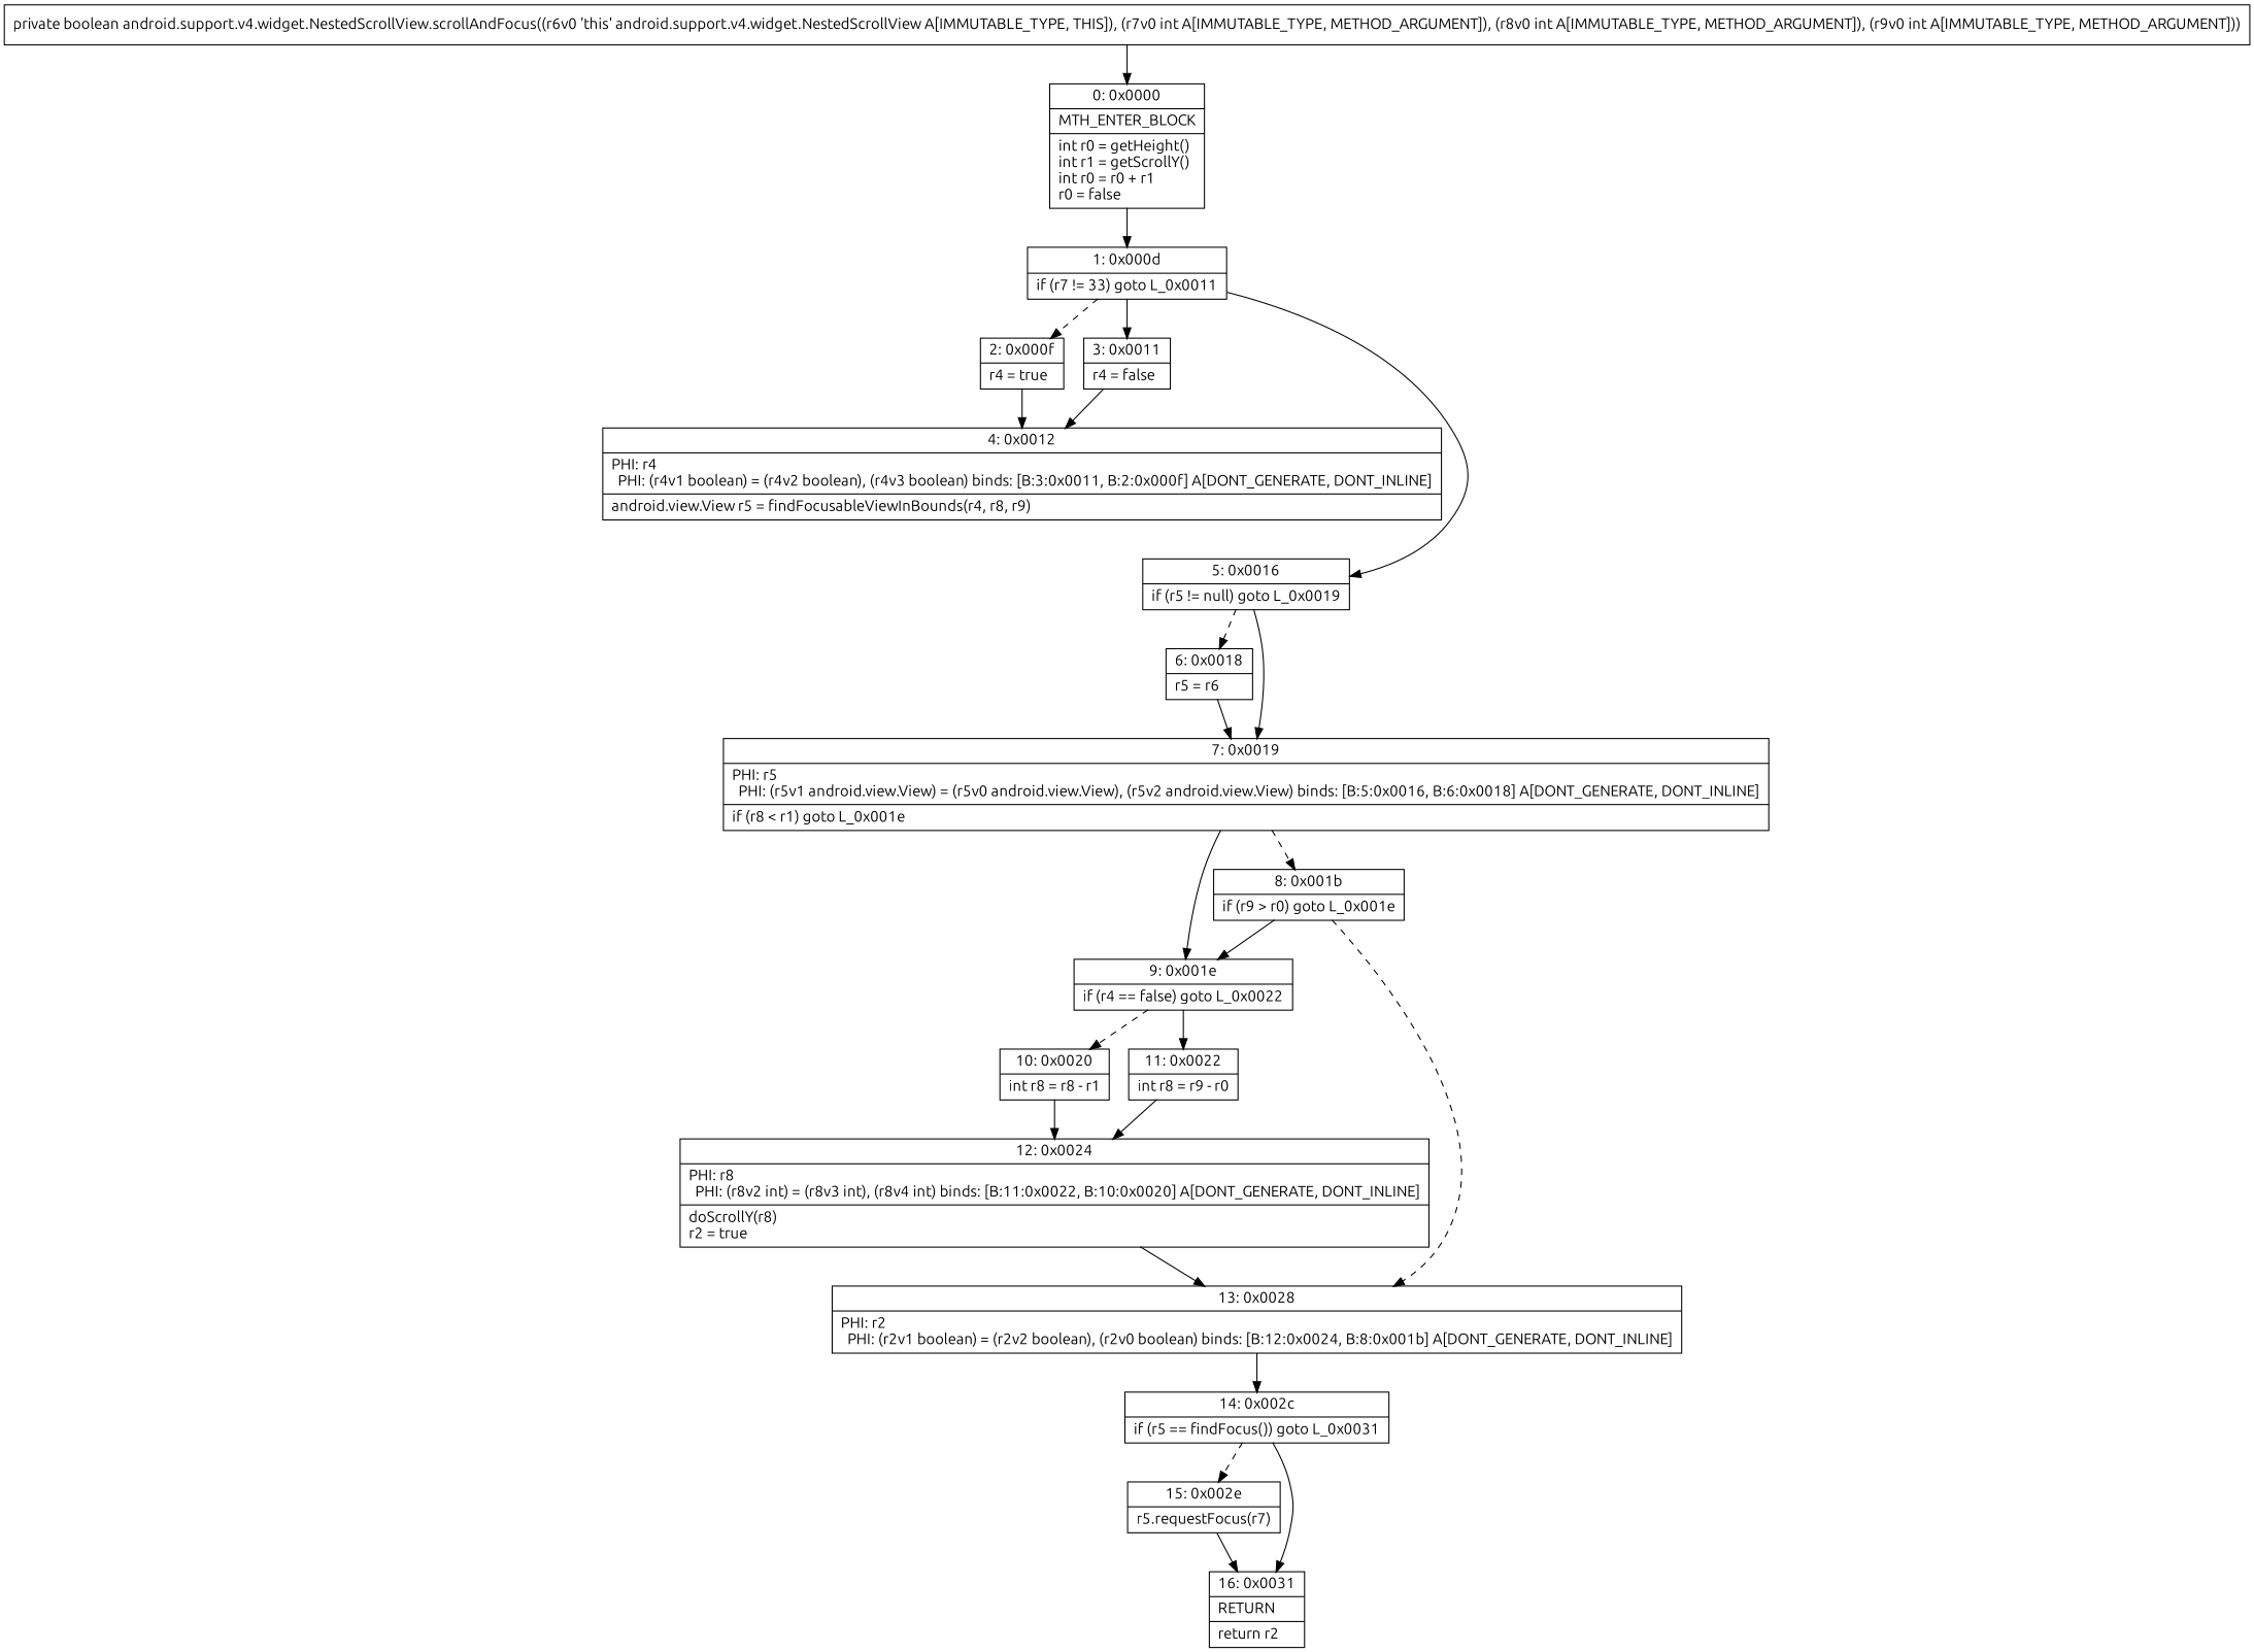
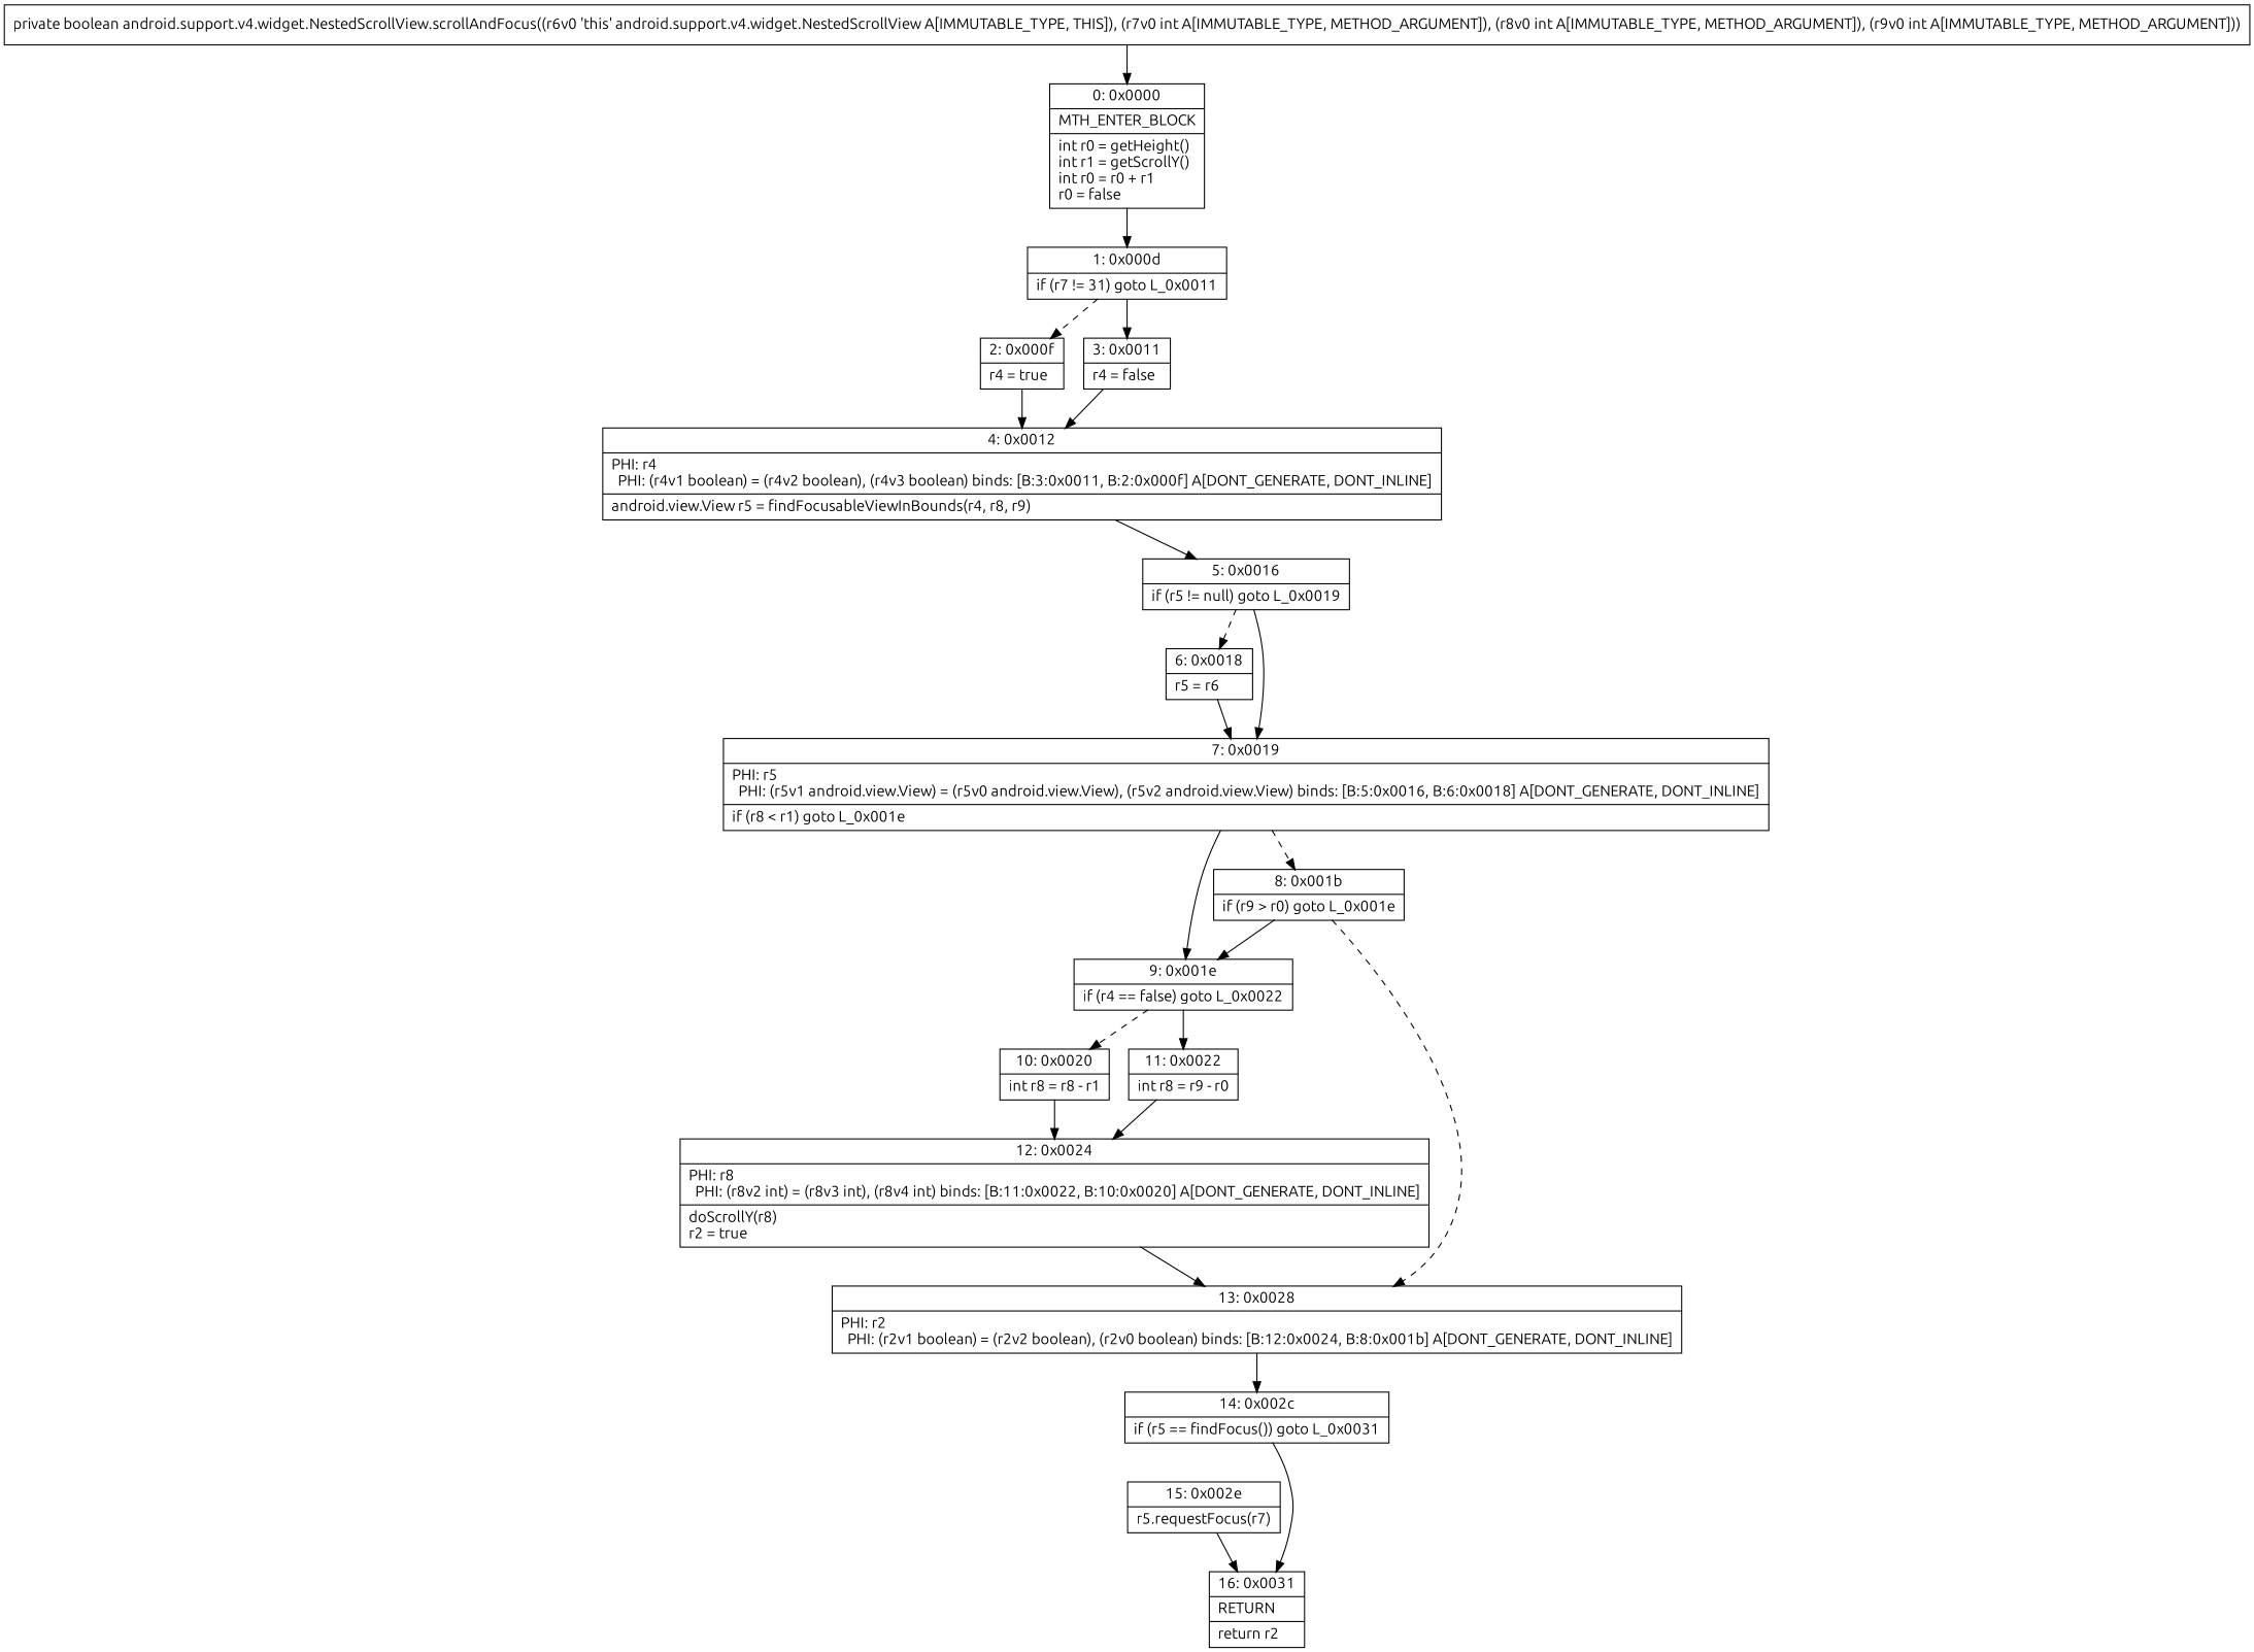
  digraph {
    fontname=Ubuntu
    node [fontname=Ubuntu shape=record]
    edge [fontname=Ubuntu]
    n1 [label="{0\:\ 0x0000|MTH_ENTER_BLOCK\l|int r0 = getHeight()\lint r1 = getScrollY()\lint r0 = r0 + r1\lr0 = false\l}"]
-   n2 [label="{1\:\ 0x000d|if (r7 != 33) goto L_0x0011\l}"]
+   n2 [label="{1\:\ 0x000d|if (r7 != 31) goto L_0x0011\l}"]
    n3 [label="{2\:\ 0x000f|r4 = true\l}"]
    n4 [label="{3\:\ 0x0011|r4 = false\l}"]
    n5 [label="{4\:\ 0x0012|PHI: r4 \l  PHI: (r4v1 boolean) = (r4v2 boolean), (r4v3 boolean) binds: [B:3:0x0011, B:2:0x000f] A[DONT_GENERATE, DONT_INLINE]\l|android.view.View r5 = findFocusableViewInBounds(r4, r8, r9)\l}"]
    n6 [label="{5\:\ 0x0016|if (r5 != null) goto L_0x0019\l}"]
    n7 [label="{6\:\ 0x0018|r5 = r6\l}"]
    n8 [label="{7\:\ 0x0019|PHI: r5 \l  PHI: (r5v1 android.view.View) = (r5v0 android.view.View), (r5v2 android.view.View) binds: [B:5:0x0016, B:6:0x0018] A[DONT_GENERATE, DONT_INLINE]\l|if (r8 \< r1) goto L_0x001e\l}"]
    n9 [label="{8\:\ 0x001b|if (r9 \> r0) goto L_0x001e\l}"]
    n10 [label="{9\:\ 0x001e|if (r4 == false) goto L_0x0022\l}"]
    n11 [label="{13\:\ 0x0028|PHI: r2 \l  PHI: (r2v1 boolean) = (r2v2 boolean), (r2v0 boolean) binds: [B:12:0x0024, B:8:0x001b] A[DONT_GENERATE, DONT_INLINE]\l}"]
    n12 [label="{10\:\ 0x0020|int r8 = r8 \- r1\l}"]
    n13 [label="{11\:\ 0x0022|int r8 = r9 \- r0\l}"]
    n14 [label="{14\:\ 0x002c|if (r5 == findFocus()) goto L_0x0031\l}"]
    n15 [label="{12\:\ 0x0024|PHI: r8 \l  PHI: (r8v2 int) = (r8v3 int), (r8v4 int) binds: [B:11:0x0022, B:10:0x0020] A[DONT_GENERATE, DONT_INLINE]\l|doScrollY(r8)\lr2 = true\l}"]
    n16 [label="{15\:\ 0x002e|r5.requestFocus(r7)\l}"]
    n17 [label="{16\:\ 0x0031|RETURN\l|return r2\l}"]
    n18 [label="{private boolean android.support.v4.widget.NestedScrollView.scrollAndFocus((r6v0 'this' android.support.v4.widget.NestedScrollView A[IMMUTABLE_TYPE, THIS]), (r7v0 int A[IMMUTABLE_TYPE, METHOD_ARGUMENT]), (r8v0 int A[IMMUTABLE_TYPE, METHOD_ARGUMENT]), (r9v0 int A[IMMUTABLE_TYPE, METHOD_ARGUMENT])) }"]
    n1 -> n2
    n2 -> n3 [style=dashed]
    n2 -> n4
    n3 -> n5
    n4 -> n5
-   n2 -> n6
+   n5 -> n6
    n6 -> n7 [style=dashed]
    n6 -> n8
    n7 -> n8
    n8 -> n9 [style=dashed]
    n8 -> n10
    n9 -> n10
    n9 -> n11 [style=dashed]
    n10 -> n12 [style=dashed]
    n10 -> n13
    n11 -> n14
    n12 -> n15
    n13 -> n15
-   n14 -> n16 [style=dashed]
    n14 -> n17
    n15 -> n11
    n16 -> n17
    n18 -> n1
  }
